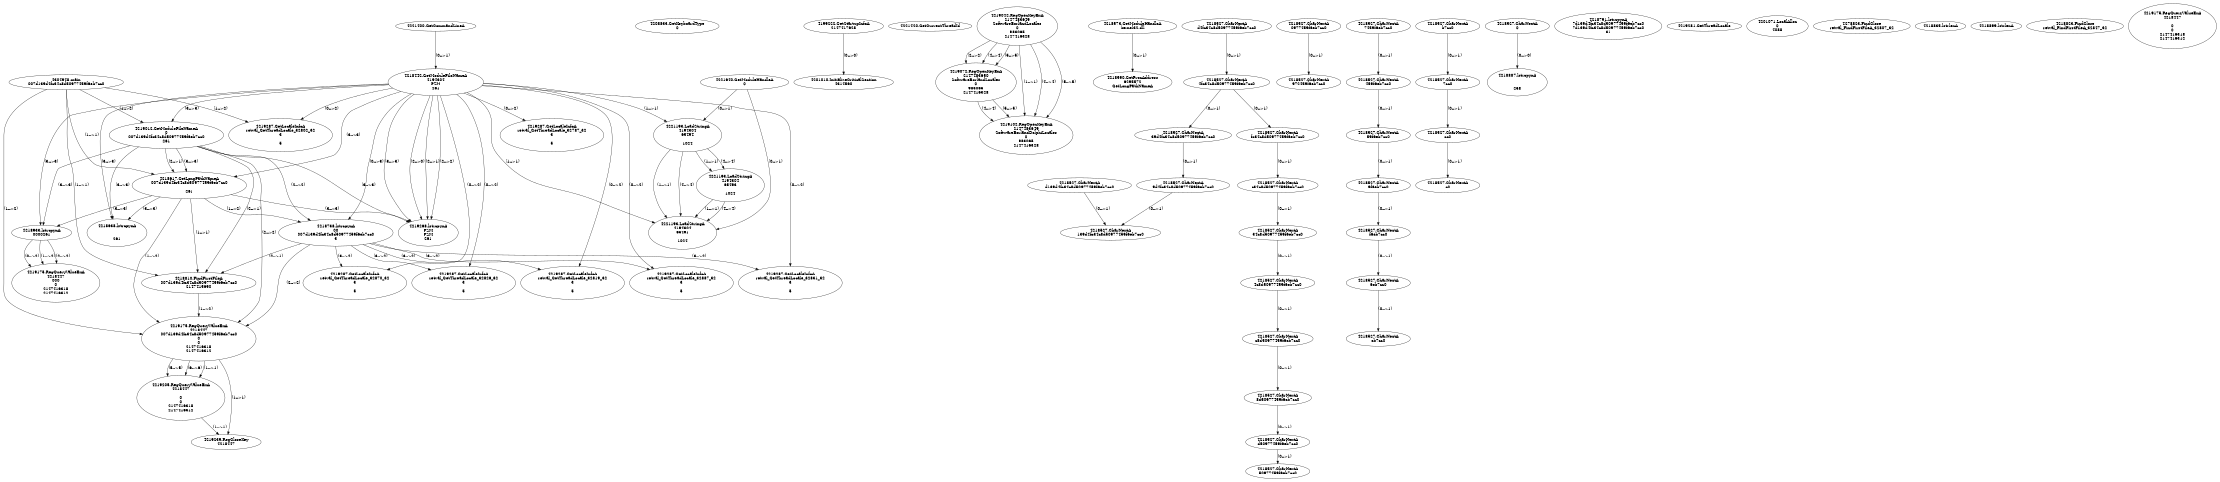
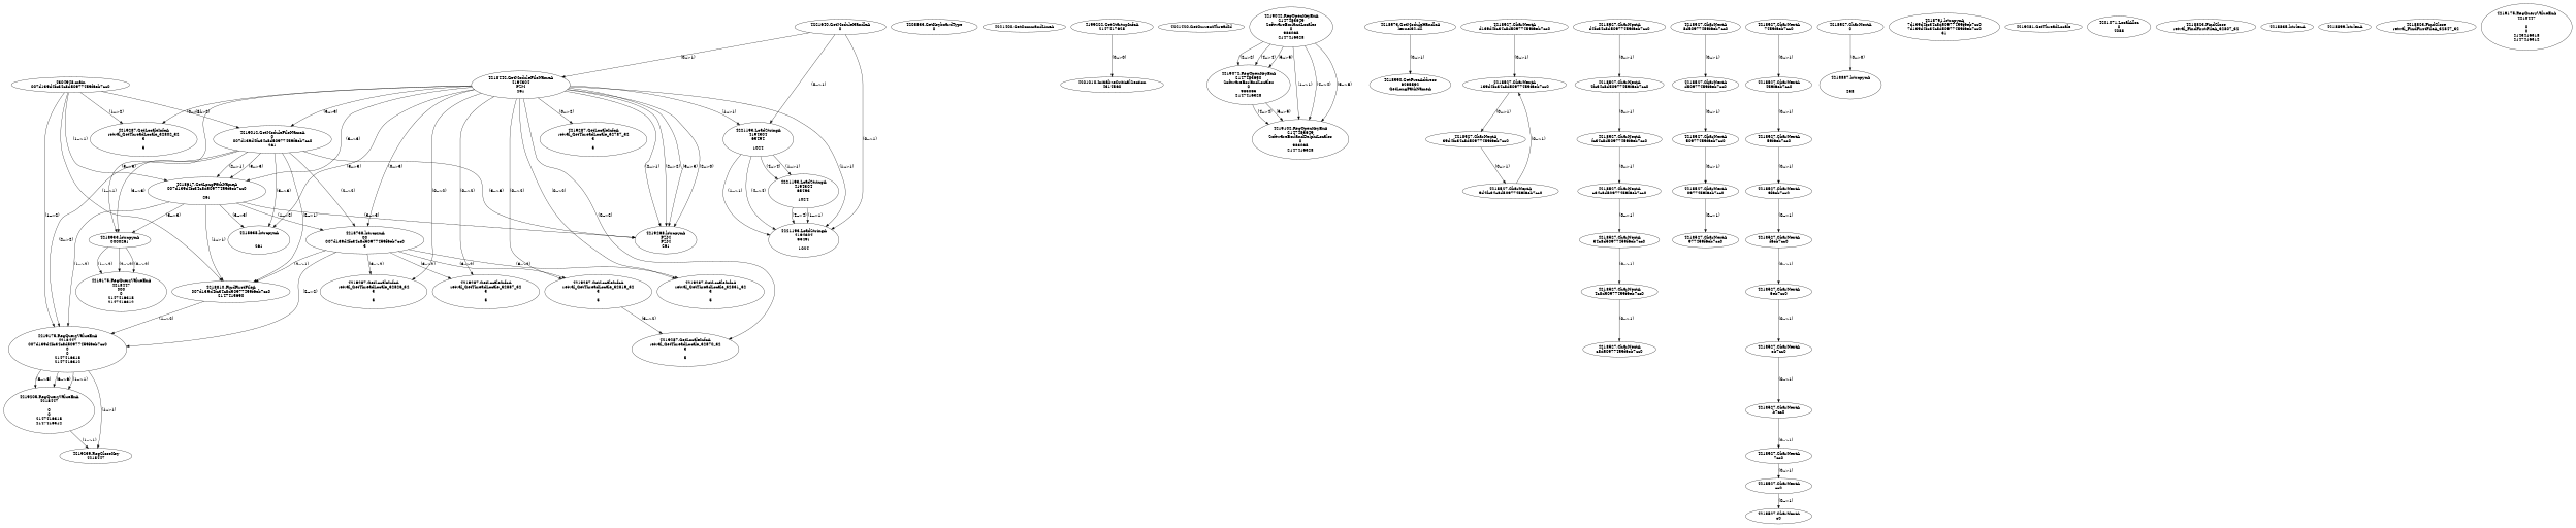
  digraph {
    n1 [label="4304948.main\n007d139d4fc34c8d50977459f6eb7cc0"]
    n2 [label="4219012.GetModuleFileNameA\n0\n007d139d4fc34c8d50977459f6eb7cc0\n261"]
    n3 [label="4218617.GetLongPathNameA\n007d139d4fc34c8d50977459f6eb7cc0\n\n261"]
    n4 [label="4218810.FindFirstFileA\n007d139d4fc34c8d50977459f6eb7cc0\n2147415690"]
    n5 [label="4219175.RegQueryValueExA\n4218447\n007d139d4fc34c8d50977459f6eb7cc0\n0\n0\n2147416318\n2147416312"]
    n6 [label="4219287.GetLocaleInfoA\nretval_GetThreadLocale_32802_32\n3\n\n5"]
    n7 [label="4218738.lstrcpynA\n00\n007d139d4fc34c8d50977459f6eb7cc0\n3"]
    n8 [label="4219268.lstrcpynA\nPZM\nPZM\n261"]
    n9 [label="4218933.lstrcpynA\n0000261"]
    n10 [label="4218638.lstrcpynA\n\n\n261"]
    n11 [label="4219287.GetLocaleInfoA\nretval_GetThreadLocale_32870_32\n3\n\n5"]
    n12 [label="4219287.GetLocaleInfoA\nretval_GetThreadLocale_32826_32\n3\n\n5"]
    n13 [label="4219287.GetLocaleInfoA\nretval_GetThreadLocale_32819_32\n3\n\n5"]
    n14 [label="4219287.GetLocaleInfoA\nretval_GetThreadLocale_32887_32\n3\n\n5"]
    n15 [label="4219287.GetLocaleInfoA\nretval_GetThreadLocale_32831_32\n3\n\n5"]
    n16 [label="4219205.RegQueryValueExA\n4218447\n\n0\n0\n2147416318\n2147416312"]
    n17 [label="4219239.RegCloseKey\n4218447"]
    n18 [label="4221640.GetModuleHandleA\n0"]
    n19 [label="4218442.GetModuleFileNameA\n4194304\nPZM\n261"]
    n20 [label="4221193.LoadStringA\n4194304\n65494\n\n1024"]
    n21 [label="4221193.LoadStringA\n4194304\n65491\n\n1024"]
    n22 [label="4219287.GetLocaleInfoA\nretval_GetThreadLocale_32787_32\n3\n\n5"]
    n23 [label="4221193.LoadStringA\n4194304\n65493\n\n1024"]
    n24 [label="4208833.GetKeyboardType\n0"]
    n25 [label="4221400.GetCommandLineA\n"]
    n26 [label="4199222.GetStartupInfoA\n2147417628"]
    n27 [label="4201010.InitializeCriticalSection\n4314560"]
    n28 [label="4221420.GetCurrentThreadId\n"]
    n29 [label="4219175.RegQueryValueExA\n4218447\n000\n0\n2147416318\n2147416312"]
    n30 [label="4219042.RegOpenKeyExA\n2147483649\nSoftware\Borland\Locales\n0\n983065\n2147416328"]
    n31 [label="4219072.RegOpenKeyExA\n2147483650\nSoftware\Borland\Locales\n0\n983065\n2147416328"]
    n32 [label="4219102.RegOpenKeyExA\n2147483649\nSoftware\Borland\Delphi\Locales\n0\n983065\n2147416328"]
    n33 [label="4218573.GetModuleHandleA\nkernel32.dll"]
-   n34 [label="4218590.GetProcAddress\n6295572\nGetLongPathNameA"]
+   n34 [label="4218590.GetProcAddress\n6295592\nGetLongPathNameA"]
    n35 [label="4218527.CharNextA\nd139d4fc34c8d50977459f6eb7cc0"]
    n36 [label="4218527.CharNextA\n139d4fc34c8d50977459f6eb7cc0"]
    n37 [label="4218527.CharNextA\n39d4fc34c8d50977459f6eb7cc0"]
    n38 [label="4218527.CharNextA\n9d4fc34c8d50977459f6eb7cc0"]
    n39 [label="4218527.CharNextA\nd4fc34c8d50977459f6eb7cc0"]
    n40 [label="4218527.CharNextA\n4fc34c8d50977459f6eb7cc0"]
    n41 [label="4218527.CharNextA\nfc34c8d50977459f6eb7cc0"]
    n42 [label="4218527.CharNextA\nc34c8d50977459f6eb7cc0"]
    n43 [label="4218527.CharNextA\n34c8d50977459f6eb7cc0"]
    n44 [label="4218527.CharNextA\n4c8d50977459f6eb7cc0"]
    n45 [label="4218527.CharNextA\nc8d50977459f6eb7cc0"]
    n46 [label="4218527.CharNextA\n8d50977459f6eb7cc0"]
    n47 [label="4218527.CharNextA\nd50977459f6eb7cc0"]
    n48 [label="4218527.CharNextA\n50977459f6eb7cc0"]
    n49 [label="4218527.CharNextA\n0977459f6eb7cc0"]
-   n50 [label="4218527.CharNextA\n972459f6eb7cc0"]
+   n50 [label="4218527.CharNextA\n977459f6eb7cc0"]
    n51 [label="4218527.CharNextA\n7459f6eb7cc0"]
    n52 [label="4218527.CharNextA\n459f6eb7cc0"]
    n53 [label="4218527.CharNextA\n59f6eb7cc0"]
    n54 [label="4218527.CharNextA\n9f6eb7cc0"]
    n55 [label="4218527.CharNextA\nf6eb7cc0"]
    n56 [label="4218527.CharNextA\n6eb7cc0"]
    n57 [label="4218527.CharNextA\neb7cc0"]
    n58 [label="4218527.CharNextA\nb7cc0"]
    n59 [label="4218527.CharNextA\n7cc0"]
    n60 [label="4218527.CharNextA\ncc0"]
    n61 [label="4218527.CharNextA\nc0"]
    n62 [label="4218527.CharNextA\n0"]
    n63 [label="4218887.lstrcpynA\n\n\n258"]
    n64 [label="4218791.lstrcpynA\n7d139d4fc34c8d50977459f6eb7cc0\n7d139d4fc34c8d50977459f6eb7cc0\n31"]
    n65 [label="4219281.GetThreadLocale\n"]
    n66 [label="4201071.LocalAlloc\n0\n4088"]
-   n67 [label="4278823.FindClose\nretval_FindFirstFileA_32807_32"]
+   n67 [label="4218823.FindClose\nretval_FindFirstFileA_32807_32"]
    n68 [label="4218835.lstrlenA\n"]
    n69 [label="4218899.lstrlenA\n"]
    n70 [label="4218823.FindClose\nretval_FindFirstFileA_32847_32"]
-   n71 [label="4219175.RegQueryValueExA\n4218447\n\n0\n0\n2147416318\n2147416312"]
+   n71 [label="4219175.RegQueryValueExA\n4218447\n\n0\n0\n2143416318\n2147416312"]
    n1 -> n2 [label="(1-->2)"]
    n1 -> n3 [label="(1-->1)"]
    n1 -> n4 [label="(1-->1)"]
    n1 -> n5 [label="(1-->2)"]
    n1 -> n6 [label="(1-->2)"]
    n2 -> n3 [label="(2-->1)"]
    n2 -> n3 [label="(3-->3)"]
    n2 -> n4 [label="(2-->1)"]
    n2 -> n5 [label="(2-->2)"]
    n2 -> n7 [label="(2-->2)"]
    n2 -> n8 [label="(3-->3)"]
    n2 -> n9 [label="(3-->3)"]
    n2 -> n10 [label="(3-->3)"]
    n3 -> n4 [label="(1-->1)"]
    n3 -> n5 [label="(1-->2)"]
    n3 -> n7 [label="(1-->2)"]
    n3 -> n8 [label="(3-->3)"]
    n3 -> n9 [label="(3-->3)"]
    n3 -> n10 [label="(3-->3)"]
    n4 -> n5 [label="(1-->2)"]
    n5 -> n16 [label="(1-->1)"]
    n5 -> n16 [label="(5-->5)"]
    n5 -> n16 [label="(6-->6)"]
    n5 -> n17 [label="(1-->1)"]
    n7 -> n4 [label="(2-->1)"]
    n7 -> n5 [label="(2-->2)"]
-   n7 -> n11 [label="(3-->2)"]
+   n13 -> n11 [label="(3-->2)"]
    n7 -> n12 [label="(3-->2)"]
    n7 -> n13 [label="(3-->2)"]
    n7 -> n14 [label="(3-->2)"]
    n7 -> n15 [label="(3-->2)"]
    n9 -> n29 [label="(1-->2)"]
    n9 -> n29 [label="(2-->2)"]
    n9 -> n29 [label="(0-->2)"]
    n16 -> n17 [label="(1-->1)"]
-   n25 -> n19 [label="(0-->1)"]
+   n18 -> n19 [label="(0-->1)"]
    n18 -> n20 [label="(0-->1)"]
    n18 -> n21 [label="(0-->1)"]
    n19 -> n2 [label="(3-->3)"]
    n19 -> n3 [label="(3-->3)"]
    n19 -> n6 [label="(0-->2)"]
    n19 -> n7 [label="(0-->3)"]
    n19 -> n8 [label="(2-->1)"]
    n19 -> n8 [label="(2-->2)"]
    n19 -> n8 [label="(3-->3)"]
    n19 -> n8 [label="(2-->0)"]
    n19 -> n9 [label="(3-->3)"]
    n19 -> n10 [label="(3-->3)"]
    n19 -> n11 [label="(0-->2)"]
    n19 -> n12 [label="(0-->2)"]
    n19 -> n13 [label="(0-->2)"]
    n19 -> n14 [label="(0-->2)"]
    n19 -> n15 [label="(0-->2)"]
    n19 -> n20 [label="(1-->1)"]
    n19 -> n21 [label="(1-->1)"]
    n19 -> n22 [label="(0-->2)"]
    n20 -> n21 [label="(1-->1)"]
    n20 -> n21 [label="(4-->4)"]
    n20 -> n23 [label="(1-->1)"]
    n20 -> n23 [label="(4-->4)"]
    n23 -> n21 [label="(1-->1)"]
    n23 -> n21 [label="(4-->4)"]
    n26 -> n27 [label="(0-->0)"]
    n30 -> n31 [label="(2-->2)"]
    n30 -> n31 [label="(4-->4)"]
    n30 -> n31 [label="(5-->5)"]
    n30 -> n32 [label="(1-->1)"]
    n30 -> n32 [label="(4-->4)"]
    n30 -> n32 [label="(5-->5)"]
    n31 -> n32 [label="(4-->4)"]
    n31 -> n32 [label="(5-->5)"]
    n33 -> n34 [label="(0-->1)"]
    n35 -> n36 [label="(0-->1)"]
-   n40 -> n37 [label="(0-->1)"]
+   n36 -> n37 [label="(0-->1)"]
    n37 -> n38 [label="(0-->1)"]
    n38 -> n36 [label="(0-->1)"]
    n39 -> n40 [label="(0-->1)"]
    n40 -> n41 [label="(0-->1)"]
    n41 -> n42 [label="(0-->1)"]
    n42 -> n43 [label="(0-->1)"]
    n43 -> n44 [label="(0-->1)"]
    n44 -> n45 [label="(0-->1)"]
-   n45 -> n46 [label="(0-->1)"]
    n46 -> n47 [label="(0-->1)"]
    n47 -> n48 [label="(0-->1)"]
+   n48 -> n49 [label="(0-->1)"]
    n49 -> n50 [label="(0-->1)"]
    n51 -> n52 [label="(0-->1)"]
    n52 -> n53 [label="(0-->1)"]
    n53 -> n54 [label="(0-->1)"]
    n54 -> n55 [label="(0-->1)"]
    n55 -> n56 [label="(0-->1)"]
    n56 -> n57 [label="(0-->1)"]
+   n57 -> n58 [label="(0-->1)"]
    n58 -> n59 [label="(0-->1)"]
    n59 -> n60 [label="(0-->1)"]
    n60 -> n61 [label="(0-->1)"]
    n62 -> n63 [label="(0-->0)"]
  }
